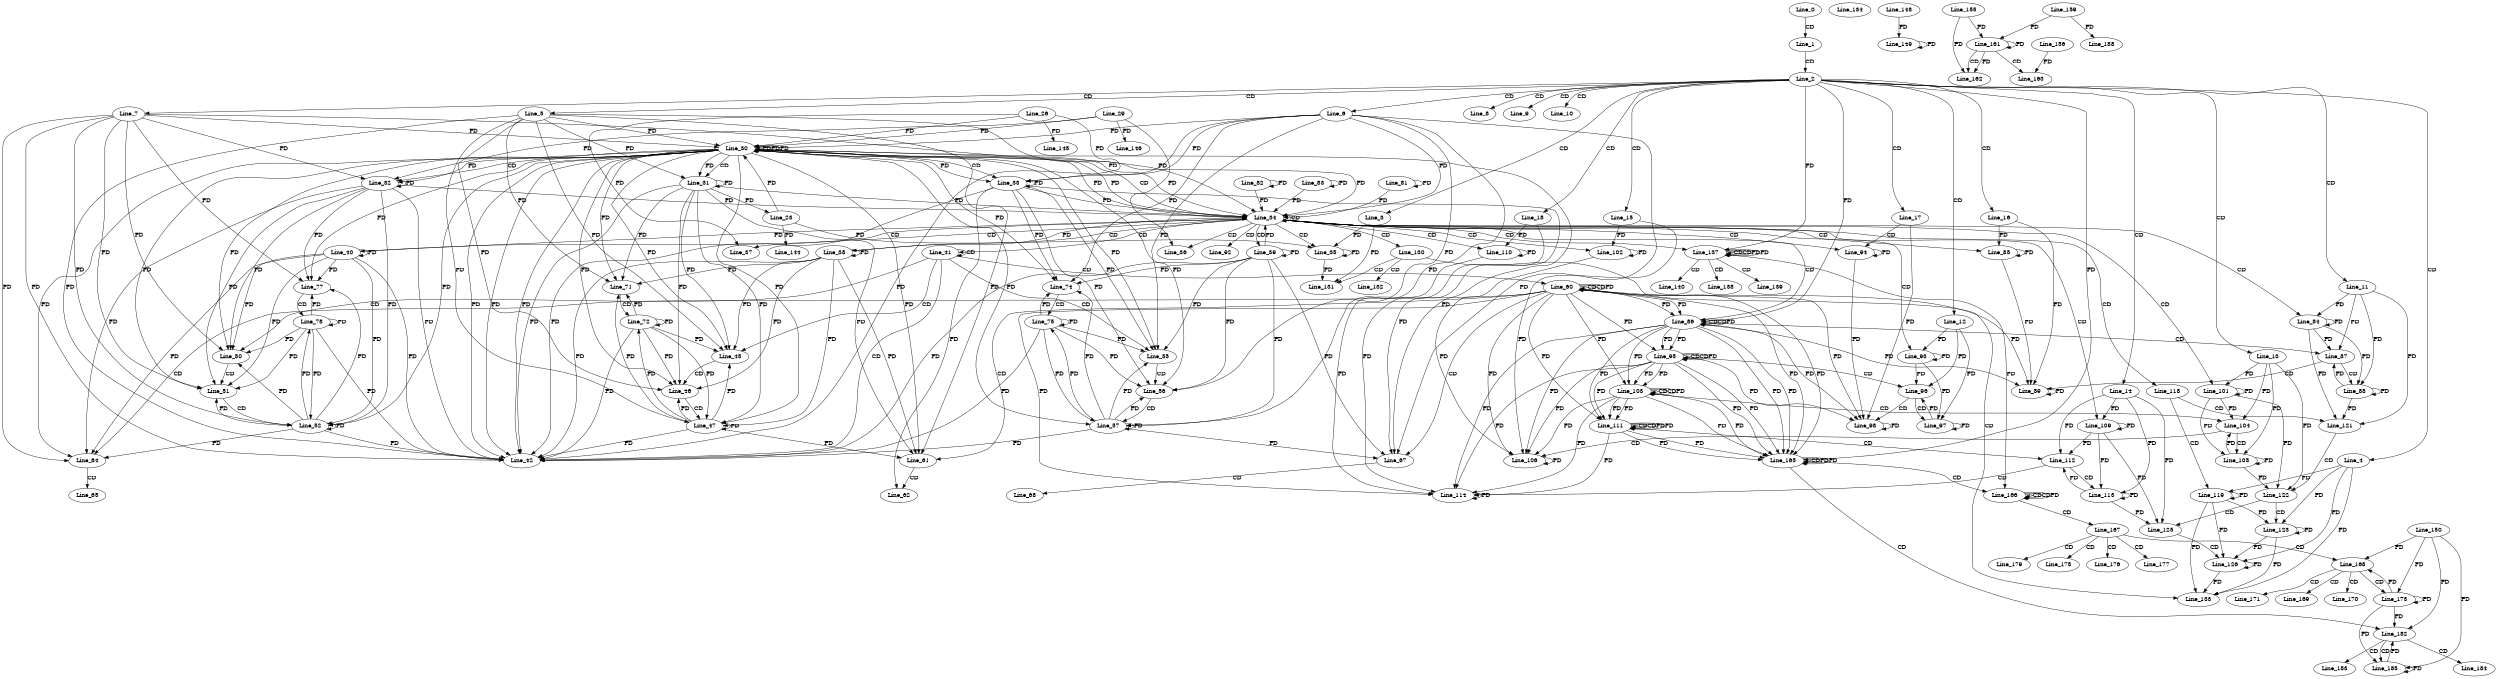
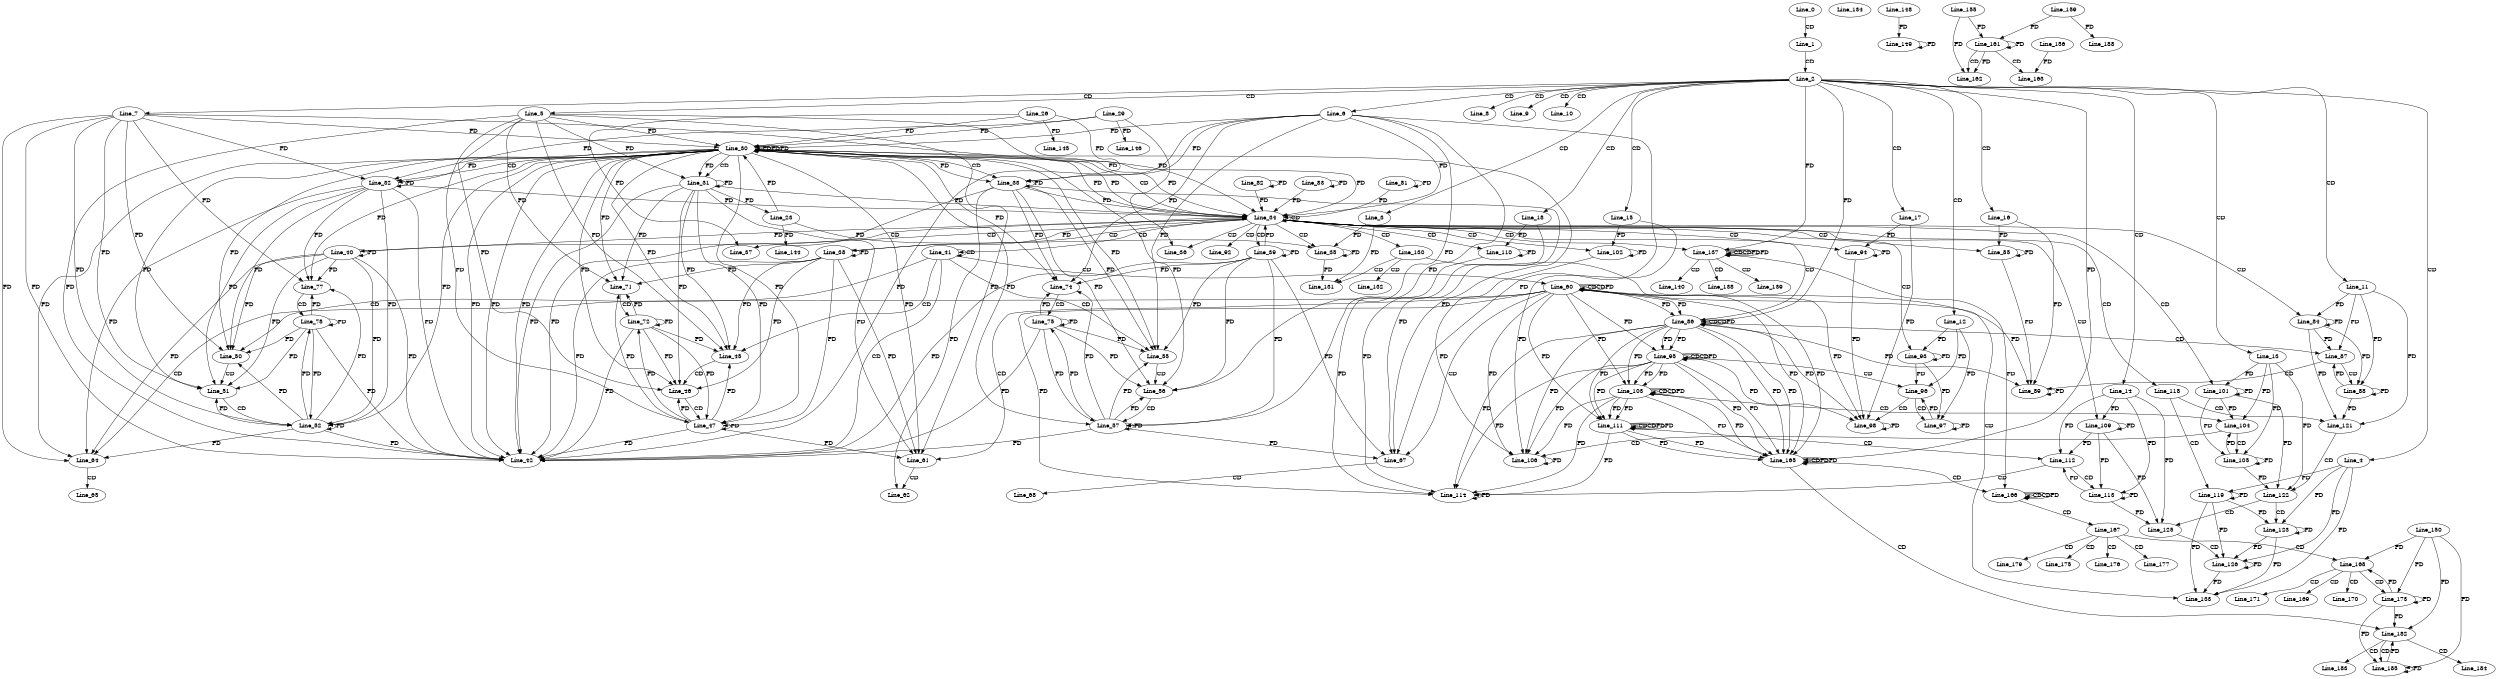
  digraph {
    Line_0
    Line_1
    Line_2
    Line_3
    Line_4
    Line_5
    Line_6
    Line_7
    Line_8
    Line_9
    Line_10
    Line_11
    Line_12
    Line_13
    Line_14
    Line_15
    Line_16
    Line_17
    Line_18
    Line_86
    Line_137
    Line_165
    Line_35
    Line_131
    Line_119
    Line_123
    Line_126
    Line_133
    Line_30
    Line_31
    Line_34
    Line_42
    Line_45
    Line_46
    Line_47
    Line_61
    Line_71
    Line_33
    Line_55
    Line_56
    Line_57
    Line_67
    Line_74
    Line_32
    Line_50
    Line_51
    Line_52
    Line_64
    Line_77
    Line_84
    Line_87
    Line_88
    Line_121
    Line_93
    Line_96
    Line_97
    Line_101
    Line_104
    Line_105
    Line_122
    Line_109
    Line_112
    Line_113
    Line_125
    Line_102
    Line_106
    Line_85
    Line_89
    Line_94
    Line_98
    Line_110
    Line_114
    Line_95
    Line_103
    Line_111
    Line_138
    Line_139
    Line_140
    Line_166
    Line_182
    Line_23
    Line_36
    Line_37
    Line_38
    Line_39
    Line_40
    Line_41
    Line_92
    Line_118
    Line_130
    Line_72
    Line_62
    Line_75
    Line_68
    Line_78
    Line_65
    Line_144
    Line_29
    Line_146
    Line_26
    Line_145
    Line_60
    Line_132
    Line_81
    Line_82
    Line_83
    Line_134
    Line_167
    Line_148
    Line_149
    Line_161
    Line_162
    Line_163
    Line_155
    Line_159
    Line_188
    Line_156
    Line_185
    Line_183
    Line_184
    Line_168
    Line_175
    Line_176
    Line_177
    Line_179
    Line_169
    Line_170
    Line_171
    Line_173
    Line_150
    Line_0 -> Line_1 [label=CD]
    Line_1 -> Line_2 [label=CD]
    Line_2 -> Line_3 [label=CD]
    Line_2 -> Line_4 [label=CD]
    Line_2 -> Line_5 [label=CD]
    Line_2 -> Line_6 [label=CD]
    Line_2 -> Line_7 [label=CD]
    Line_2 -> Line_8 [label=CD]
    Line_2 -> Line_9 [label=CD]
    Line_2 -> Line_10 [label=CD]
    Line_2 -> Line_11 [label=CD]
    Line_2 -> Line_12 [label=CD]
    Line_2 -> Line_13 [label=CD]
    Line_2 -> Line_14 [label=CD]
    Line_2 -> Line_15 [label=CD]
    Line_2 -> Line_16 [label=CD]
    Line_2 -> Line_17 [label=CD]
    Line_2 -> Line_18 [label=CD]
    Line_2 -> Line_86 [label=FD]
    Line_2 -> Line_137 [label=FD]
    Line_2 -> Line_165 [label=FD]
    Line_3 -> Line_35 [label=FD]
    Line_3 -> Line_131 [label=FD]
    Line_4 -> Line_119 [label=FD]
    Line_4 -> Line_123 [label=FD]
    Line_4 -> Line_126 [label=FD]
    Line_4 -> Line_133 [label=FD]
    Line_5 -> Line_30 [label=FD]
    Line_5 -> Line_31 [label=FD]
    Line_5 -> Line_34 [label=FD]
    Line_5 -> Line_42 [label=FD]
    Line_5 -> Line_45 [label=FD]
    Line_5 -> Line_46 [label=FD]
    Line_5 -> Line_47 [label=FD]
    Line_5 -> Line_61 [label=FD]
    Line_5 -> Line_71 [label=FD]
    Line_6 -> Line_30 [label=FD]
    Line_6 -> Line_34 [label=FD]
    Line_6 -> Line_42 [label=FD]
    Line_6 -> Line_33 [label=FD]
    Line_6 -> Line_55 [label=FD]
    Line_6 -> Line_56 [label=FD]
    Line_6 -> Line_57 [label=FD]
    Line_6 -> Line_67 [label=FD]
    Line_6 -> Line_74 [label=FD]
    Line_7 -> Line_30 [label=FD]
    Line_7 -> Line_34 [label=FD]
    Line_7 -> Line_42 [label=FD]
    Line_7 -> Line_32 [label=FD]
    Line_7 -> Line_50 [label=FD]
    Line_7 -> Line_51 [label=FD]
    Line_7 -> Line_52 [label=FD]
    Line_7 -> Line_64 [label=FD]
    Line_7 -> Line_77 [label=FD]
    Line_11 -> Line_84 [label=FD]
    Line_11 -> Line_87 [label=FD]
    Line_11 -> Line_88 [label=FD]
    Line_11 -> Line_121 [label=FD]
    Line_12 -> Line_93 [label=FD]
    Line_12 -> Line_96 [label=FD]
    Line_12 -> Line_97 [label=FD]
    Line_13 -> Line_101 [label=FD]
    Line_13 -> Line_104 [label=FD]
    Line_13 -> Line_105 [label=FD]
    Line_13 -> Line_122 [label=FD]
    Line_14 -> Line_109 [label=FD]
    Line_14 -> Line_112 [label=FD]
    Line_14 -> Line_113 [label=FD]
    Line_14 -> Line_125 [label=FD]
    Line_15 -> Line_102 [label=FD]
    Line_15 -> Line_106 [label=FD]
    Line_16 -> Line_85 [label=FD]
    Line_16 -> Line_89 [label=FD]
-   Line_17 -> Line_94 [label=CD]
+   Line_17 -> Line_94 [label=FD]
    Line_17 -> Line_98 [label=FD]
    Line_18 -> Line_110 [label=FD]
    Line_18 -> Line_114 [label=FD]
    Line_86 -> Line_86 [label=CD]
    Line_86 -> Line_86 [label=CD]
    Line_86 -> Line_86 [label=FD]
    Line_86 -> Line_165 [label=FD]
    Line_86 -> Line_165 [label=FD]
    Line_86 -> Line_87 [label=CD]
    Line_86 -> Line_106 [label=FD]
    Line_86 -> Line_89 [label=FD]
    Line_86 -> Line_98 [label=FD]
    Line_86 -> Line_114 [label=FD]
    Line_86 -> Line_95 [label=FD]
    Line_86 -> Line_95 [label=FD]
    Line_86 -> Line_103 [label=FD]
    Line_86 -> Line_111 [label=FD]
    Line_137 -> Line_137 [label=CD]
    Line_137 -> Line_137 [label=CD]
    Line_137 -> Line_137 [label=FD]
    Line_137 -> Line_137 [label=FD]
    Line_137 -> Line_138 [label=CD]
    Line_137 -> Line_139 [label=CD]
    Line_137 -> Line_140 [label=CD]
    Line_137 -> Line_166 [label=FD]
    Line_165 -> Line_165 [label=CD]
    Line_165 -> Line_165 [label=FD]
    Line_165 -> Line_165 [label=FD]
    Line_165 -> Line_166 [label=CD]
    Line_165 -> Line_182 [label=CD]
    Line_35 -> Line_35 [label=FD]
    Line_35 -> Line_131 [label=FD]
    Line_119 -> Line_119 [label=FD]
    Line_119 -> Line_123 [label=FD]
    Line_119 -> Line_126 [label=FD]
    Line_119 -> Line_133 [label=FD]
    Line_123 -> Line_123 [label=FD]
    Line_123 -> Line_126 [label=FD]
    Line_123 -> Line_133 [label=FD]
    Line_126 -> Line_126 [label=FD]
    Line_126 -> Line_133 [label=FD]
    Line_30 -> Line_30 [label=FD]
    Line_30 -> Line_30 [label=FD]
    Line_30 -> Line_30 [label=FD]
    Line_30 -> Line_31 [label=CD]
    Line_30 -> Line_31 [label=FD]
    Line_30 -> Line_34 [label=CD]
    Line_30 -> Line_34 [label=FD]
    Line_30 -> Line_34 [label=FD]
    Line_30 -> Line_34 [label=FD]
    Line_30 -> Line_42 [label=FD]
    Line_30 -> Line_42 [label=FD]
    Line_30 -> Line_42 [label=FD]
    Line_30 -> Line_45 [label=FD]
    Line_30 -> Line_46 [label=FD]
    Line_30 -> Line_47 [label=FD]
    Line_30 -> Line_61 [label=FD]
    Line_30 -> Line_71 [label=FD]
    Line_30 -> Line_33 [label=CD]
    Line_30 -> Line_33 [label=FD]
    Line_30 -> Line_55 [label=FD]
    Line_30 -> Line_56 [label=FD]
    Line_30 -> Line_57 [label=FD]
    Line_30 -> Line_67 [label=FD]
    Line_30 -> Line_74 [label=FD]
    Line_30 -> Line_32 [label=CD]
    Line_30 -> Line_32 [label=FD]
    Line_30 -> Line_50 [label=FD]
    Line_30 -> Line_51 [label=FD]
    Line_30 -> Line_52 [label=FD]
    Line_30 -> Line_64 [label=FD]
    Line_30 -> Line_77 [label=FD]
    Line_31 -> Line_31 [label=FD]
    Line_31 -> Line_34 [label=FD]
    Line_31 -> Line_42 [label=FD]
    Line_31 -> Line_45 [label=FD]
    Line_31 -> Line_46 [label=FD]
    Line_31 -> Line_47 [label=FD]
    Line_31 -> Line_61 [label=FD]
    Line_31 -> Line_71 [label=FD]
    Line_31 -> Line_23 [label=FD]
    Line_34 -> Line_86 [label=CD]
    Line_34 -> Line_137 [label=CD]
    Line_34 -> Line_35 [label=CD]
    Line_34 -> Line_34 [label=CD]
    Line_34 -> Line_84 [label=CD]
    Line_34 -> Line_93 [label=CD]
    Line_34 -> Line_101 [label=CD]
    Line_34 -> Line_109 [label=CD]
    Line_34 -> Line_102 [label=CD]
    Line_34 -> Line_85 [label=CD]
    Line_34 -> Line_94 [label=CD]
    Line_34 -> Line_110 [label=CD]
    Line_34 -> Line_36 [label=CD]
    Line_34 -> Line_37 [label=CD]
    Line_34 -> Line_38 [label=CD]
    Line_34 -> Line_39 [label=CD]
    Line_34 -> Line_40 [label=CD]
    Line_34 -> Line_41 [label=CD]
    Line_34 -> Line_92 [label=CD]
    Line_34 -> Line_118 [label=CD]
    Line_34 -> Line_130 [label=CD]
    Line_45 -> Line_46 [label=CD]
    Line_46 -> Line_47 [label=CD]
    Line_47 -> Line_42 [label=FD]
    Line_47 -> Line_45 [label=FD]
    Line_47 -> Line_46 [label=FD]
    Line_47 -> Line_47 [label=FD]
    Line_47 -> Line_61 [label=FD]
    Line_47 -> Line_71 [label=FD]
    Line_47 -> Line_72 [label=FD]
    Line_61 -> Line_62 [label=CD]
    Line_71 -> Line_72 [label=CD]
    Line_33 -> Line_34 [label=FD]
    Line_33 -> Line_42 [label=FD]
    Line_33 -> Line_33 [label=FD]
    Line_33 -> Line_55 [label=FD]
    Line_33 -> Line_56 [label=FD]
    Line_33 -> Line_67 [label=FD]
    Line_33 -> Line_74 [label=FD]
    Line_33 -> Line_62 [label=FD]
    Line_55 -> Line_56 [label=CD]
    Line_56 -> Line_57 [label=CD]
    Line_57 -> Line_42 [label=FD]
    Line_57 -> Line_55 [label=FD]
    Line_57 -> Line_56 [label=FD]
    Line_57 -> Line_57 [label=FD]
    Line_57 -> Line_67 [label=FD]
    Line_57 -> Line_74 [label=FD]
    Line_57 -> Line_75 [label=FD]
    Line_67 -> Line_68 [label=CD]
    Line_74 -> Line_75 [label=CD]
    Line_32 -> Line_34 [label=FD]
    Line_32 -> Line_42 [label=FD]
    Line_32 -> Line_32 [label=FD]
    Line_32 -> Line_50 [label=FD]
    Line_32 -> Line_51 [label=FD]
    Line_32 -> Line_52 [label=FD]
    Line_32 -> Line_64 [label=FD]
    Line_32 -> Line_77 [label=FD]
    Line_50 -> Line_51 [label=CD]
    Line_51 -> Line_52 [label=CD]
    Line_52 -> Line_42 [label=FD]
    Line_52 -> Line_50 [label=FD]
    Line_52 -> Line_51 [label=FD]
    Line_52 -> Line_52 [label=FD]
    Line_52 -> Line_64 [label=FD]
    Line_52 -> Line_77 [label=FD]
    Line_52 -> Line_78 [label=FD]
    Line_64 -> Line_65 [label=CD]
    Line_77 -> Line_78 [label=CD]
    Line_84 -> Line_84 [label=FD]
    Line_84 -> Line_87 [label=FD]
    Line_84 -> Line_88 [label=FD]
    Line_84 -> Line_121 [label=FD]
    Line_87 -> Line_88 [label=CD]
    Line_87 -> Line_89 [label=CD]
    Line_88 -> Line_87 [label=FD]
    Line_88 -> Line_88 [label=FD]
    Line_88 -> Line_121 [label=FD]
    Line_121 -> Line_122 [label=CD]
    Line_93 -> Line_93 [label=FD]
    Line_93 -> Line_96 [label=FD]
    Line_93 -> Line_97 [label=FD]
    Line_96 -> Line_97 [label=CD]
    Line_96 -> Line_98 [label=CD]
    Line_97 -> Line_96 [label=FD]
    Line_97 -> Line_97 [label=FD]
    Line_101 -> Line_101 [label=FD]
    Line_101 -> Line_104 [label=FD]
    Line_101 -> Line_105 [label=FD]
    Line_101 -> Line_122 [label=FD]
    Line_104 -> Line_105 [label=CD]
    Line_104 -> Line_106 [label=CD]
    Line_105 -> Line_104 [label=FD]
    Line_105 -> Line_105 [label=FD]
    Line_105 -> Line_122 [label=FD]
    Line_122 -> Line_123 [label=CD]
    Line_122 -> Line_125 [label=CD]
    Line_109 -> Line_109 [label=FD]
    Line_109 -> Line_112 [label=FD]
    Line_109 -> Line_113 [label=FD]
    Line_109 -> Line_125 [label=FD]
    Line_112 -> Line_113 [label=CD]
    Line_112 -> Line_114 [label=CD]
    Line_113 -> Line_112 [label=FD]
    Line_113 -> Line_113 [label=FD]
    Line_113 -> Line_125 [label=FD]
    Line_125 -> Line_126 [label=CD]
    Line_102 -> Line_102 [label=FD]
    Line_102 -> Line_106 [label=FD]
    Line_106 -> Line_106 [label=FD]
    Line_85 -> Line_85 [label=FD]
    Line_85 -> Line_89 [label=FD]
    Line_89 -> Line_89 [label=FD]
    Line_94 -> Line_94 [label=FD]
    Line_94 -> Line_98 [label=FD]
    Line_98 -> Line_98 [label=FD]
    Line_110 -> Line_110 [label=FD]
    Line_110 -> Line_114 [label=FD]
    Line_114 -> Line_114 [label=FD]
    Line_95 -> Line_165 [label=FD]
    Line_95 -> Line_165 [label=FD]
    Line_95 -> Line_96 [label=CD]
    Line_95 -> Line_106 [label=FD]
    Line_95 -> Line_98 [label=FD]
    Line_95 -> Line_114 [label=FD]
    Line_95 -> Line_95 [label=CD]
    Line_95 -> Line_95 [label=CD]
    Line_95 -> Line_95 [label=FD]
    Line_95 -> Line_103 [label=FD]
    Line_95 -> Line_103 [label=FD]
    Line_95 -> Line_111 [label=FD]
    Line_103 -> Line_165 [label=FD]
    Line_103 -> Line_165 [label=FD]
    Line_103 -> Line_104 [label=CD]
    Line_103 -> Line_106 [label=FD]
    Line_103 -> Line_114 [label=FD]
    Line_103 -> Line_103 [label=CD]
    Line_103 -> Line_103 [label=CD]
    Line_103 -> Line_103 [label=FD]
    Line_103 -> Line_111 [label=FD]
    Line_103 -> Line_111 [label=FD]
    Line_111 -> Line_165 [label=FD]
    Line_111 -> Line_165 [label=FD]
    Line_111 -> Line_112 [label=CD]
    Line_111 -> Line_114 [label=FD]
    Line_111 -> Line_111 [label=CD]
    Line_111 -> Line_111 [label=CD]
    Line_111 -> Line_111 [label=FD]
    Line_111 -> Line_111 [label=FD]
    Line_166 -> Line_166 [label=CD]
    Line_166 -> Line_166 [label=CD]
    Line_166 -> Line_166 [label=FD]
    Line_166 -> Line_167 [label=CD]
    Line_182 -> Line_185 [label=CD]
    Line_182 -> Line_183 [label=CD]
    Line_182 -> Line_184 [label=CD]
    Line_23 -> Line_35 [label=FD]
    Line_23 -> Line_30 [label=FD]
    Line_23 -> Line_144 [label=FD]
    Line_38 -> Line_34 [label=FD]
    Line_38 -> Line_42 [label=FD]
    Line_38 -> Line_45 [label=FD]
    Line_38 -> Line_46 [label=FD]
    Line_38 -> Line_47 [label=FD]
    Line_38 -> Line_61 [label=FD]
    Line_38 -> Line_71 [label=FD]
    Line_38 -> Line_38 [label=FD]
    Line_39 -> Line_34 [label=FD]
    Line_39 -> Line_42 [label=FD]
    Line_39 -> Line_55 [label=FD]
    Line_39 -> Line_56 [label=FD]
    Line_39 -> Line_57 [label=FD]
    Line_39 -> Line_67 [label=FD]
    Line_39 -> Line_74 [label=FD]
    Line_39 -> Line_39 [label=FD]
    Line_40 -> Line_34 [label=FD]
    Line_40 -> Line_42 [label=FD]
    Line_40 -> Line_50 [label=FD]
    Line_40 -> Line_51 [label=FD]
    Line_40 -> Line_52 [label=FD]
    Line_40 -> Line_64 [label=FD]
    Line_40 -> Line_77 [label=FD]
    Line_40 -> Line_40 [label=FD]
    Line_41 -> Line_42 [label=CD]
    Line_41 -> Line_45 [label=CD]
    Line_41 -> Line_55 [label=CD]
    Line_41 -> Line_50 [label=CD]
    Line_41 -> Line_41 [label=CD]
    Line_41 -> Line_60 [label=CD]
    Line_118 -> Line_119 [label=CD]
    Line_118 -> Line_121 [label=CD]
    Line_130 -> Line_131 [label=CD]
    Line_130 -> Line_133 [label=CD]
    Line_130 -> Line_132 [label=CD]
    Line_72 -> Line_42 [label=FD]
    Line_72 -> Line_45 [label=FD]
    Line_72 -> Line_46 [label=FD]
    Line_72 -> Line_47 [label=FD]
    Line_72 -> Line_71 [label=FD]
    Line_72 -> Line_72 [label=FD]
    Line_75 -> Line_42 [label=FD]
    Line_75 -> Line_55 [label=FD]
    Line_75 -> Line_56 [label=FD]
    Line_75 -> Line_57 [label=FD]
    Line_75 -> Line_74 [label=FD]
    Line_75 -> Line_75 [label=FD]
    Line_78 -> Line_42 [label=FD]
    Line_78 -> Line_50 [label=FD]
    Line_78 -> Line_51 [label=FD]
    Line_78 -> Line_52 [label=FD]
    Line_78 -> Line_77 [label=FD]
    Line_78 -> Line_78 [label=FD]
    Line_29 -> Line_30 [label=FD]
    Line_29 -> Line_32 [label=FD]
    Line_29 -> Line_36 [label=FD]
    Line_29 -> Line_146 [label=FD]
    Line_26 -> Line_30 [label=FD]
    Line_26 -> Line_33 [label=FD]
    Line_26 -> Line_37 [label=FD]
    Line_26 -> Line_145 [label=FD]
    Line_60 -> Line_86 [label=FD]
    Line_60 -> Line_86 [label=FD]
    Line_60 -> Line_165 [label=FD]
    Line_60 -> Line_165 [label=FD]
    Line_60 -> Line_61 [label=CD]
    Line_60 -> Line_67 [label=CD]
    Line_60 -> Line_64 [label=CD]
    Line_60 -> Line_106 [label=FD]
    Line_60 -> Line_89 [label=FD]
    Line_60 -> Line_98 [label=FD]
    Line_60 -> Line_114 [label=FD]
    Line_60 -> Line_95 [label=FD]
    Line_60 -> Line_103 [label=FD]
    Line_60 -> Line_111 [label=FD]
    Line_60 -> Line_60 [label=CD]
    Line_60 -> Line_60 [label=CD]
    Line_60 -> Line_60 [label=FD]
    Line_81 -> Line_34 [label=FD]
    Line_81 -> Line_81 [label=FD]
    Line_82 -> Line_34 [label=FD]
    Line_82 -> Line_82 [label=FD]
    Line_83 -> Line_34 [label=FD]
    Line_83 -> Line_83 [label=FD]
    Line_167 -> Line_168 [label=CD]
    Line_167 -> Line_175 [label=CD]
    Line_167 -> Line_176 [label=CD]
    Line_167 -> Line_177 [label=CD]
    Line_167 -> Line_179 [label=CD]
    Line_148 -> Line_149 [label=FD]
    Line_149 -> Line_149 [label=FD]
    Line_161 -> Line_161 [label=FD]
    Line_161 -> Line_162 [label=CD]
    Line_161 -> Line_162 [label=FD]
    Line_161 -> Line_163 [label=CD]
    Line_155 -> Line_161 [label=FD]
    Line_155 -> Line_162 [label=FD]
    Line_159 -> Line_161 [label=FD]
    Line_159 -> Line_188 [label=FD]
    Line_156 -> Line_163 [label=FD]
    Line_185 -> Line_182 [label=FD]
    Line_185 -> Line_185 [label=FD]
    Line_168 -> Line_169 [label=CD]
    Line_168 -> Line_170 [label=CD]
    Line_168 -> Line_171 [label=CD]
    Line_168 -> Line_173 [label=CD]
    Line_173 -> Line_182 [label=FD]
    Line_173 -> Line_185 [label=FD]
    Line_173 -> Line_168 [label=FD]
    Line_173 -> Line_173 [label=FD]
    Line_150 -> Line_182 [label=FD]
    Line_150 -> Line_185 [label=FD]
    Line_150 -> Line_168 [label=FD]
    Line_150 -> Line_173 [label=FD]
  }
